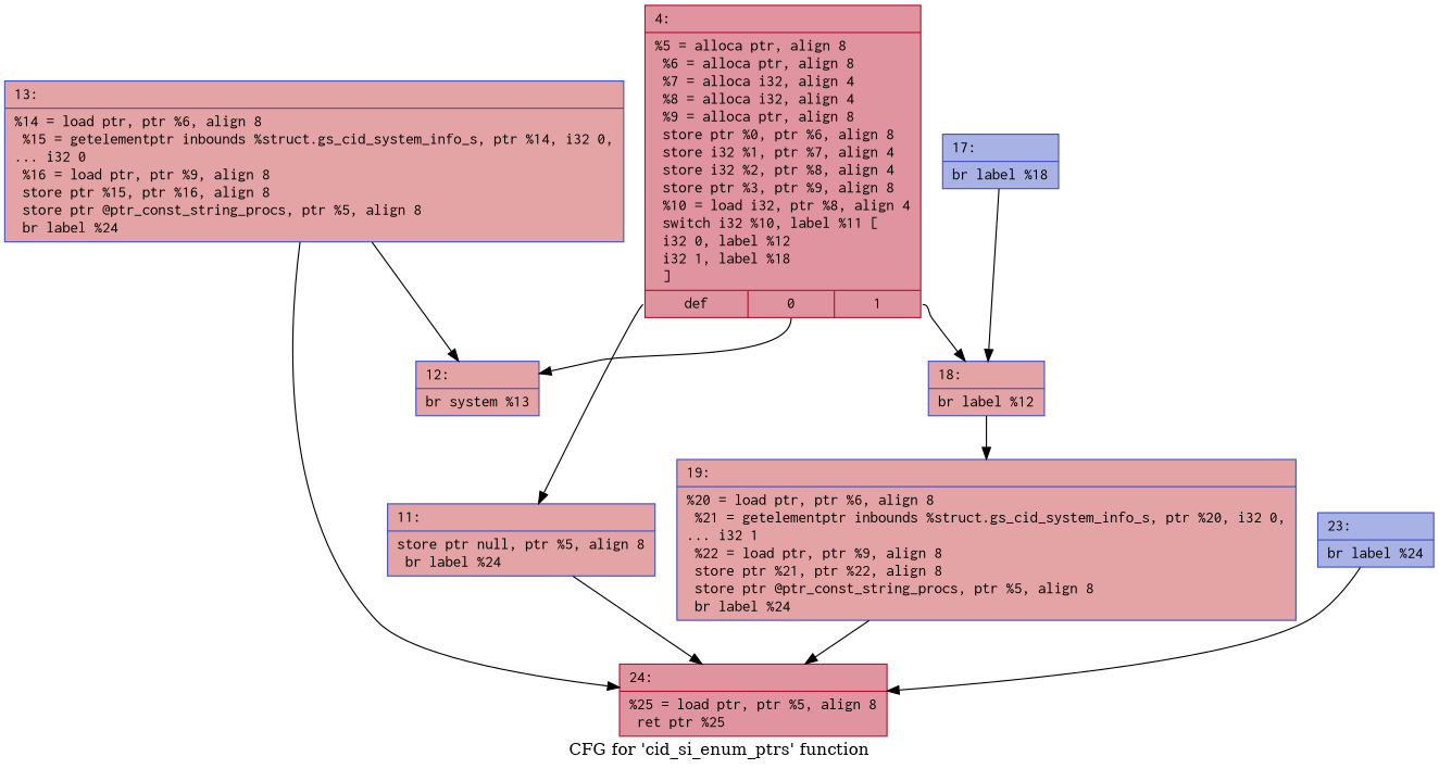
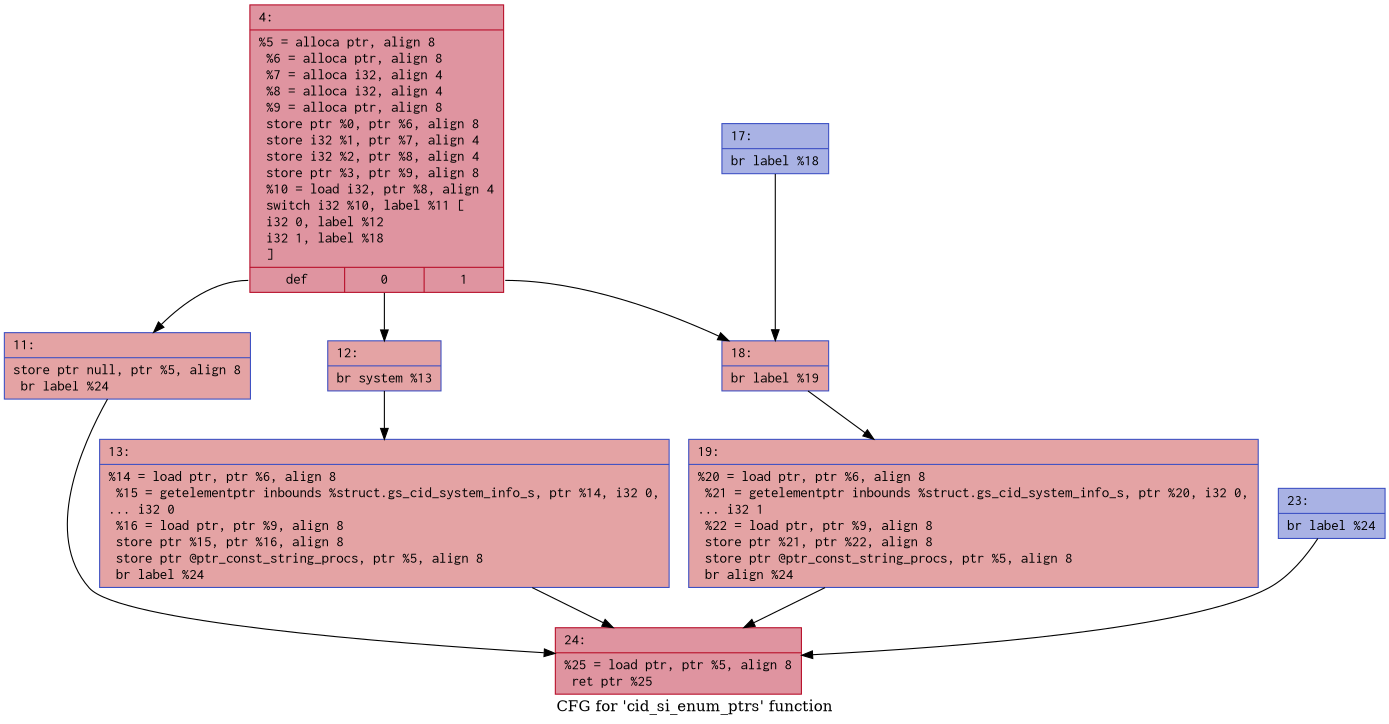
  digraph {
    label="CFG for 'cid_si_enum_ptrs' function"
    node [color="#3d50c3ff" fillcolor="#c32e3170" fontname=Courier shape=record style=filled]
    n1 [color="#b70d28ff" fillcolor="#b70d2870" label="{4:\l|  %5 = alloca ptr, align 8\l  %6 = alloca ptr, align 8\l  %7 = alloca i32, align 4\l  %8 = alloca i32, align 4\l  %9 = alloca ptr, align 8\l  store ptr %0, ptr %6, align 8\l  store i32 %1, ptr %7, align 4\l  store i32 %2, ptr %8, align 4\l  store ptr %3, ptr %9, align 8\l  %10 = load i32, ptr %8, align 4\l  switch i32 %10, label %11 [\l    i32 0, label %12\l    i32 1, label %18\l  ]\l|{<s0>def|<s1>0|<s2>1}}"]
    n2 [label="{11:\l|  store ptr null, ptr %5, align 8\l  br label %24\l}"]
    n3 [label="{12:\l|  br system %13\l}"]
-   n4 [label="{18:\l|  br label %12\l}"]
+   n4 [label="{18:\l|  br label %19\l}"]
    n5 [color="#b70d28ff" fillcolor="#b70d2870" label="{24:\l|  %25 = load ptr, ptr %5, align 8\l  ret ptr %25\l}"]
    n6 [label="{13:\l|  %14 = load ptr, ptr %6, align 8\l  %15 = getelementptr inbounds %struct.gs_cid_system_info_s, ptr %14, i32 0,\l... i32 0\l  %16 = load ptr, ptr %9, align 8\l  store ptr %15, ptr %16, align 8\l  store ptr @ptr_const_string_procs, ptr %5, align 8\l  br label %24\l}"]
-   n7 [label="{19:\l|  %20 = load ptr, ptr %6, align 8\l  %21 = getelementptr inbounds %struct.gs_cid_system_info_s, ptr %20, i32 0,\l... i32 1\l  %22 = load ptr, ptr %9, align 8\l  store ptr %21, ptr %22, align 8\l  store ptr @ptr_const_string_procs, ptr %5, align 8\l  br label %24\l}"]
+   n7 [label="{19:\l|  %20 = load ptr, ptr %6, align 8\l  %21 = getelementptr inbounds %struct.gs_cid_system_info_s, ptr %20, i32 0,\l... i32 1\l  %22 = load ptr, ptr %9, align 8\l  store ptr %21, ptr %22, align 8\l  store ptr @ptr_const_string_procs, ptr %5, align 8\l  br align %24\l}"]
    n8 [fillcolor="#3d50c370" label="{17:\l|  br label %18\l}"]
    n9 [fillcolor="#3d50c370" label="{23:\l|  br label %24\l}"]
    n1 -> n2 [tailport=s0]
    n1 -> n3 [tailport=s1]
    n1 -> n4 [tailport=s2]
    n2 -> n5
-   n6 -> n3
+   n3 -> n6
    n4 -> n7
    n6 -> n5
    n7 -> n5
    n8 -> n4
    n9 -> n5
  }
